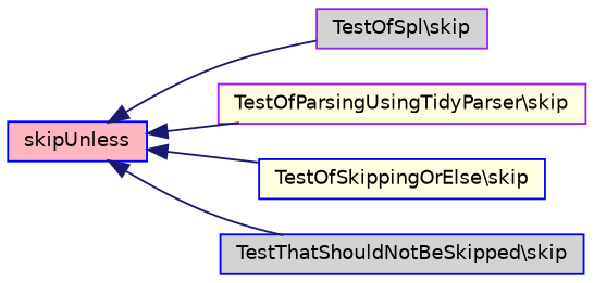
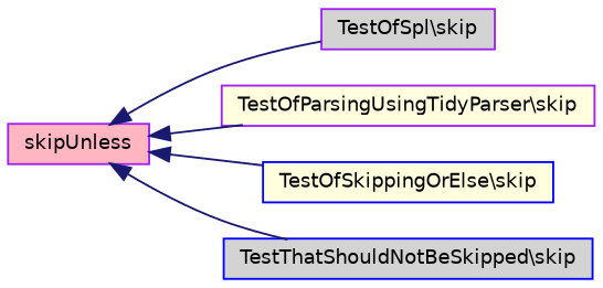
  digraph {
    rankdir=LR
    node [color=blue fillcolor=lightgrey fontname=Helvetica fontsize=10 shape=record style=filled]
    edge [color=midnightblue dir=back fontname=Helvetica fontsize=10 labelfontname=Helvetica labelfontsize=10 style=solid]
-   n1 [fillcolor=lightpink fontcolor=black height=0.2 label=skipUnless width=0.4]
+   n1 [color=purple fillcolor=lightpink fontcolor=black height=0.2 label=skipUnless width=0.4]
    n2 [color=purple height=0.2 label="TestOfSpl\\skip" width=0.4]
    n3 [color=purple fillcolor=lightyellow height=0.2 label="TestOfParsingUsingTidyParser\\skip" width=0.4]
    n4 [fillcolor=lightyellow height=0.2 label="TestOfSkippingOrElse\\skip" width=0.4]
    n5 [height=0.2 label="TestThatShouldNotBeSkipped\\skip" width=0.4]
    n1 -> n2
    n1 -> n3
    n1 -> n4
    n1 -> n5
  }
